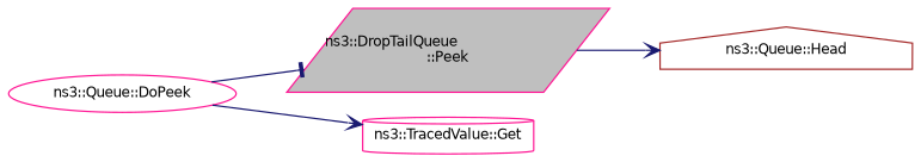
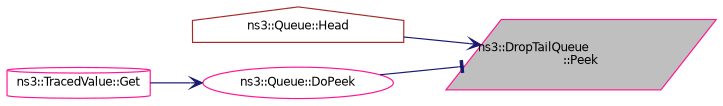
  digraph {
    rankdir=LR
    node [color=deeppink fillcolor=white fontname=Helvetica fontsize=10 style=filled]
    edge [arrowhead=vee color=midnightblue fontname=Helvetica fontsize=10 labelfontname=Helvetica labelfontsize=10 style=solid]
    n1 [fillcolor=grey75 fontcolor=black height=0.2 label="ns3::DropTailQueue\l::Peek" shape=parallelogram width=0.4]
    n2 [color=brown height=0.2 label="ns3::Queue::Head" shape=house width=0.4]
    n3 [height=0.2 label="ns3::Queue::DoPeek" shape=ellipse width=0.4]
    n4 [height=0.2 label="ns3::TracedValue::Get" shape=cylinder width=0.4]
-   n1 -> n2
+   n2 -> n1
    n3 -> n1 [arrowhead=tee]
-   n3 -> n4
+   n4 -> n3
  }
